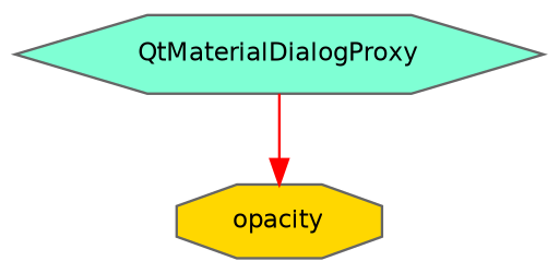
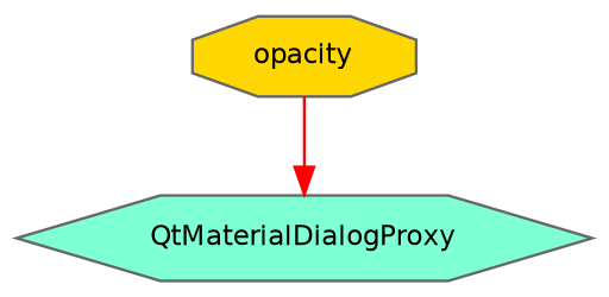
  digraph {
    rankdir=TB
    node [fontname=Helvetica fontsize=10 style=filled]
    n1 [color=gray40 fillcolor=gold fontcolor=black height=0.2 label=opacity shape=octagon width=0.4]
    n2 [color=grey40 fillcolor=aquamarine height=0.2 label=QtMaterialDialogProxy shape=hexagon width=0.4]
-   n2 -> n1 [color=red fontname=Helvetica fontsize=10 labelfontname=Helvetica labelfontsize=10 style=solid]
+   n1 -> n2 [color=red fontname=Helvetica fontsize=10 labelfontname=Helvetica labelfontsize=10 style=solid]
  }
